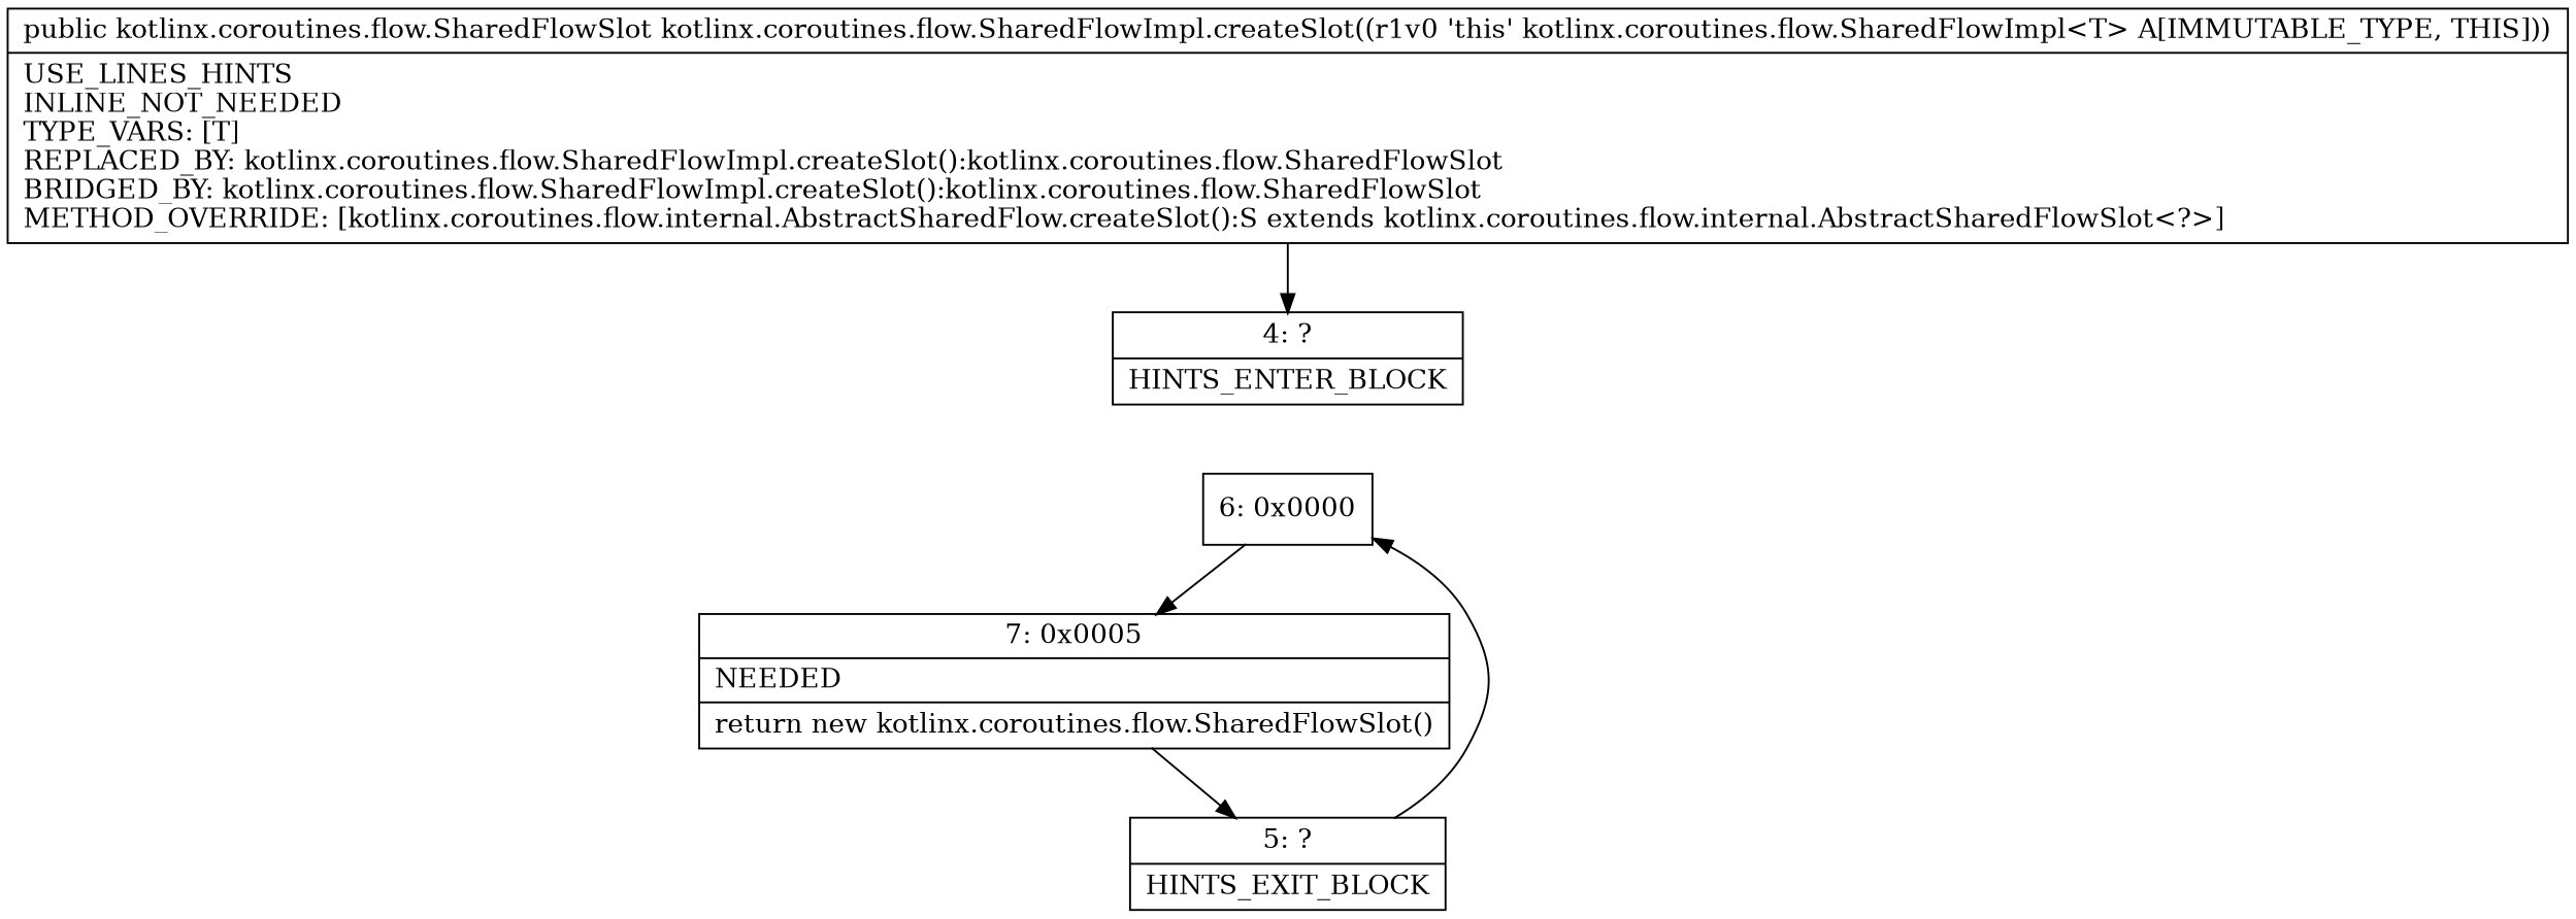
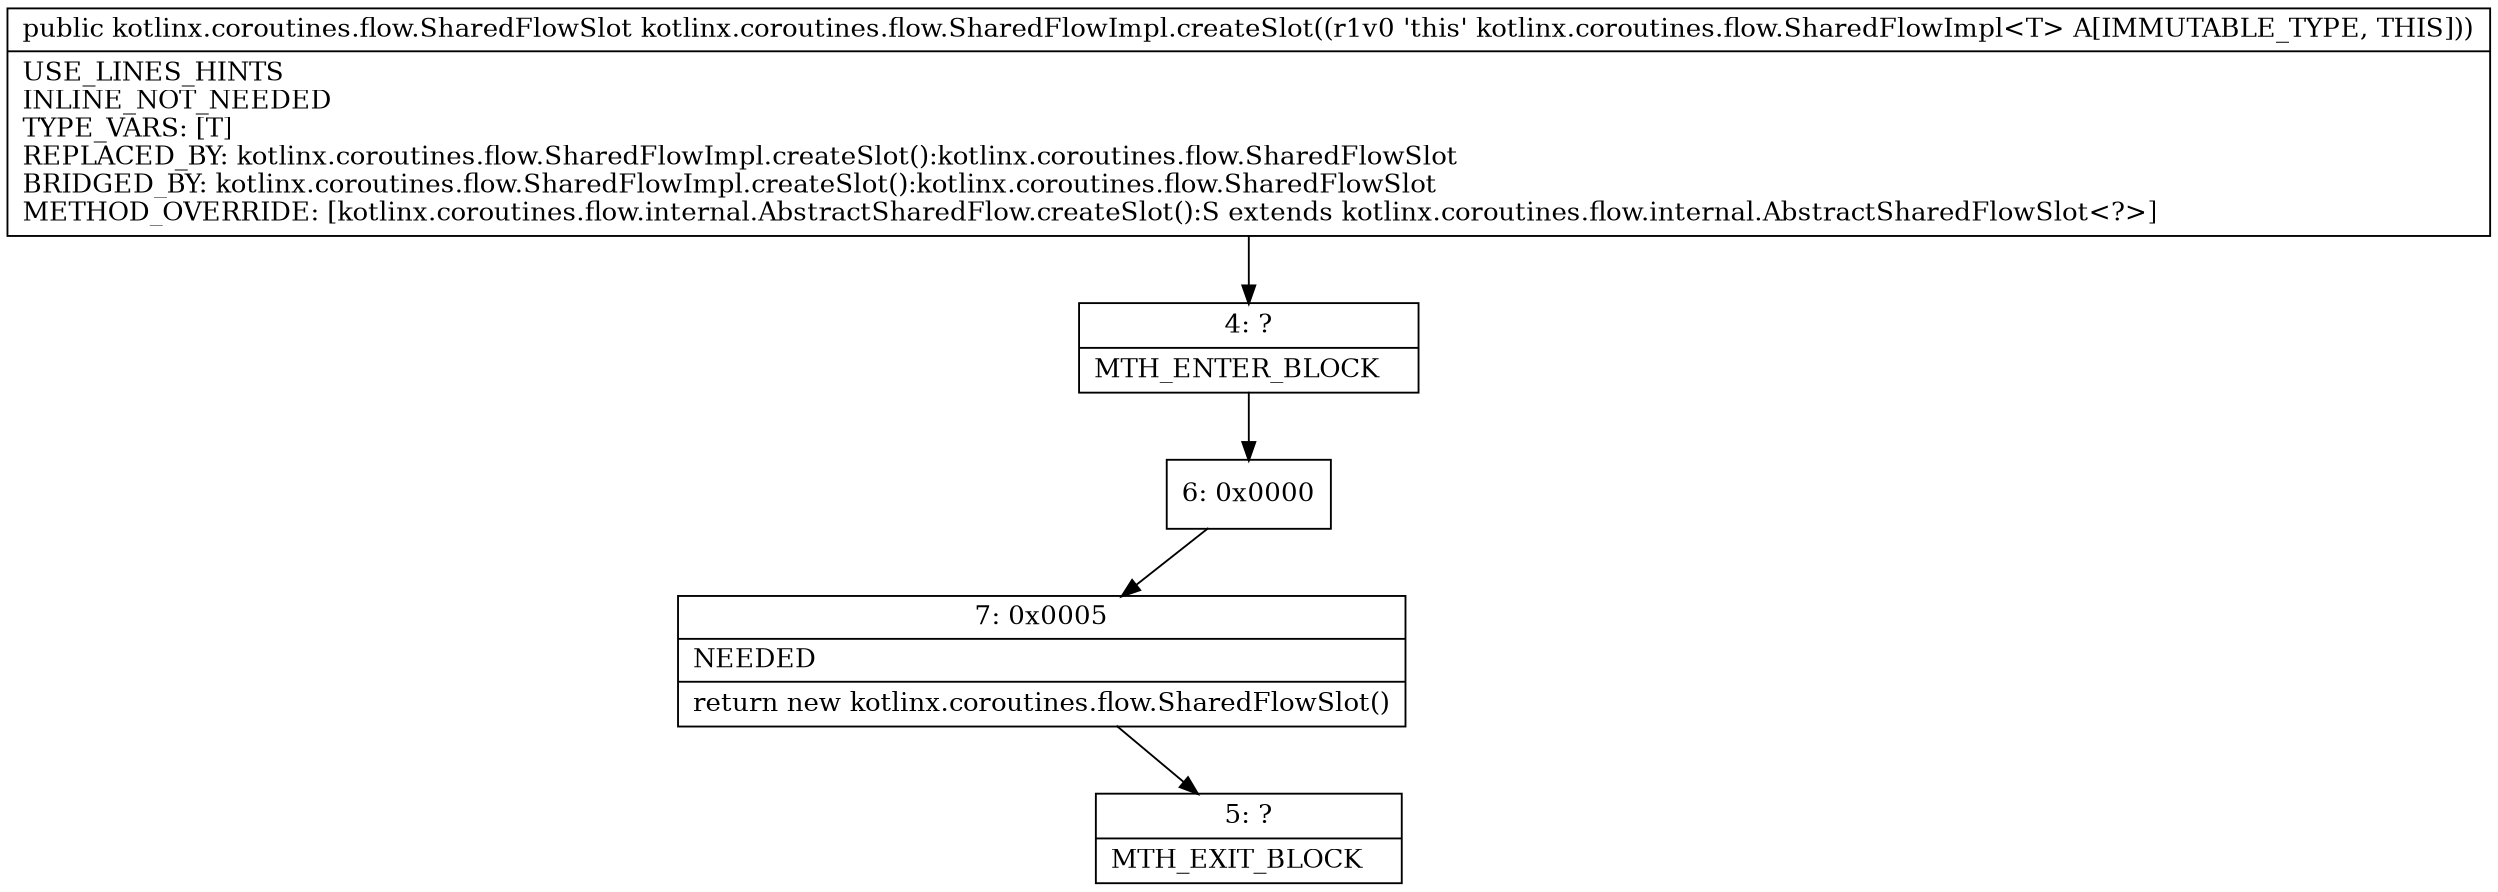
  digraph {
    node [shape=record]
-   n1 [label="{4\:\ ?|HINTS_ENTER_BLOCK\l}"]
+   n1 [label="{4\:\ ?|MTH_ENTER_BLOCK\l}"]
    n2 [label="{6\:\ 0x0000}"]
    n3 [label="{7\:\ 0x0005|NEEDED\l|return new kotlinx.coroutines.flow.SharedFlowSlot()\l}"]
-   n4 [label="{5\:\ ?|HINTS_EXIT_BLOCK\l}"]
+   n4 [label="{5\:\ ?|MTH_EXIT_BLOCK\l}"]
    n5 [label="{public kotlinx.coroutines.flow.SharedFlowSlot kotlinx.coroutines.flow.SharedFlowImpl.createSlot((r1v0 'this' kotlinx.coroutines.flow.SharedFlowImpl\<T\> A[IMMUTABLE_TYPE, THIS]))  | USE_LINES_HINTS\lINLINE_NOT_NEEDED\lTYPE_VARS: [T]\lREPLACED_BY: kotlinx.coroutines.flow.SharedFlowImpl.createSlot():kotlinx.coroutines.flow.SharedFlowSlot\lBRIDGED_BY: kotlinx.coroutines.flow.SharedFlowImpl.createSlot():kotlinx.coroutines.flow.SharedFlowSlot\lMETHOD_OVERRIDE: [kotlinx.coroutines.flow.internal.AbstractSharedFlow.createSlot():S extends kotlinx.coroutines.flow.internal.AbstractSharedFlowSlot\<?\>]\l}"]
-   n4 -> n2
+   n1 -> n2
    n2 -> n3
    n3 -> n4
    n5 -> n1
  }
